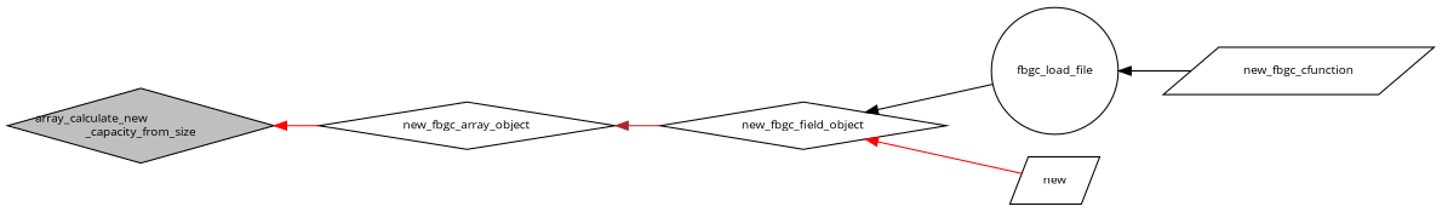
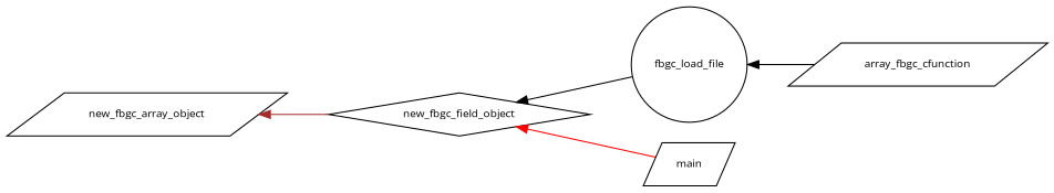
  digraph {
    fontname="Open Sans"
    rankdir=LR
    node [color=black fillcolor=white fontname="Open Sans" fontsize=10 shape=diamond style=filled]
    edge [color=red dir=back fontname="Open Sans" fontsize=10 labelfontname=Helvetica labelfontsize=10 style=solid]
-   n1 [fillcolor=grey75 fontcolor=black height=0.2 label="array_calculate_new\l_capacity_from_size" width=0.4]
-   n2 [height=0.2 label=new_fbgc_array_object width=0.4]
+   n2 [height=0.2 label=new_fbgc_array_object shape=parallelogram width=0.4]
    n3 [height=0.2 label=new_fbgc_field_object width=0.4]
    n4 [height=0.2 label=fbgc_load_file shape=circle width=0.4]
-   n5 [height=0.2 label=new shape=parallelogram width=0.4]
-   n6 [height=0.2 label=new_fbgc_cfunction shape=parallelogram width=0.4]
-   n1 -> n2
+   n5 [height=0.2 label=main shape=parallelogram width=0.4]
+   n6 [height=0.2 label=array_fbgc_cfunction shape=parallelogram width=0.4]
    n2 -> n3 [color=brown]
    n3 -> n4 [color=black]
    n3 -> n5
    n4 -> n6 [color=black]
  }
